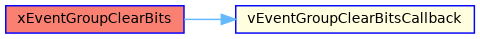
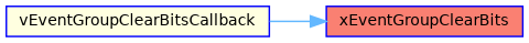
  digraph {
    rankdir=LR
    node [color=blue fontname=Helvetica fontsize=10 shape=box style=filled]
    n1 [fillcolor=lightyellow fontcolor=black height=0.2 label=vEventGroupClearBitsCallback width=0.4]
    n2 [fillcolor=salmon height=0.2 label=xEventGroupClearBits width=0.4]
-   n2 -> n1 [color=steelblue1 fontname=Helvetica fontsize=10 labelfontname=Helvetica labelfontsize=10 style=solid]
+   n1 -> n2 [color=steelblue1 fontname=Helvetica fontsize=10 labelfontname=Helvetica labelfontsize=10 style=solid]
  }
